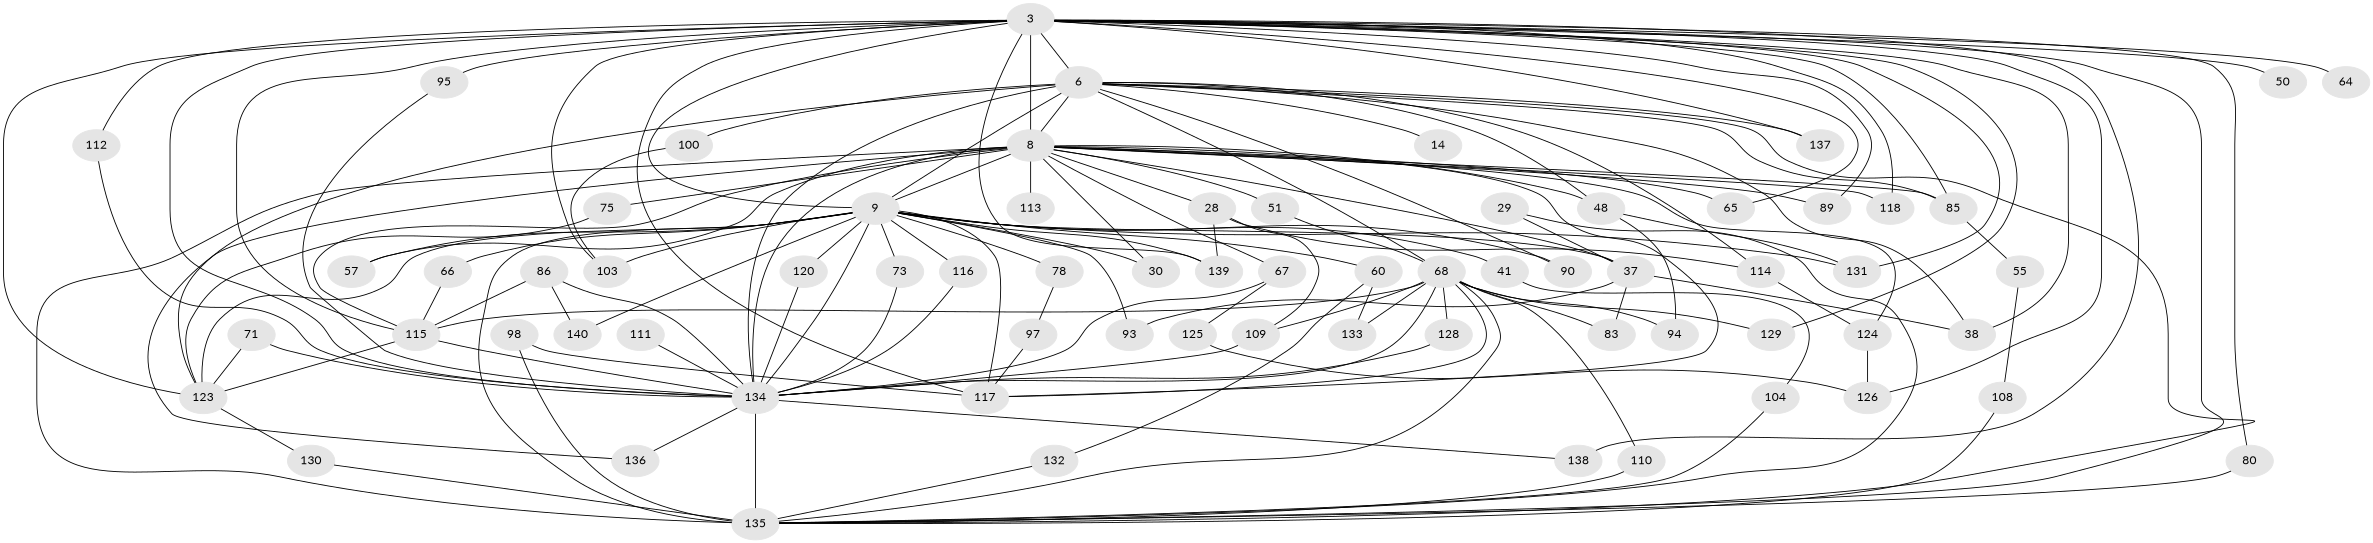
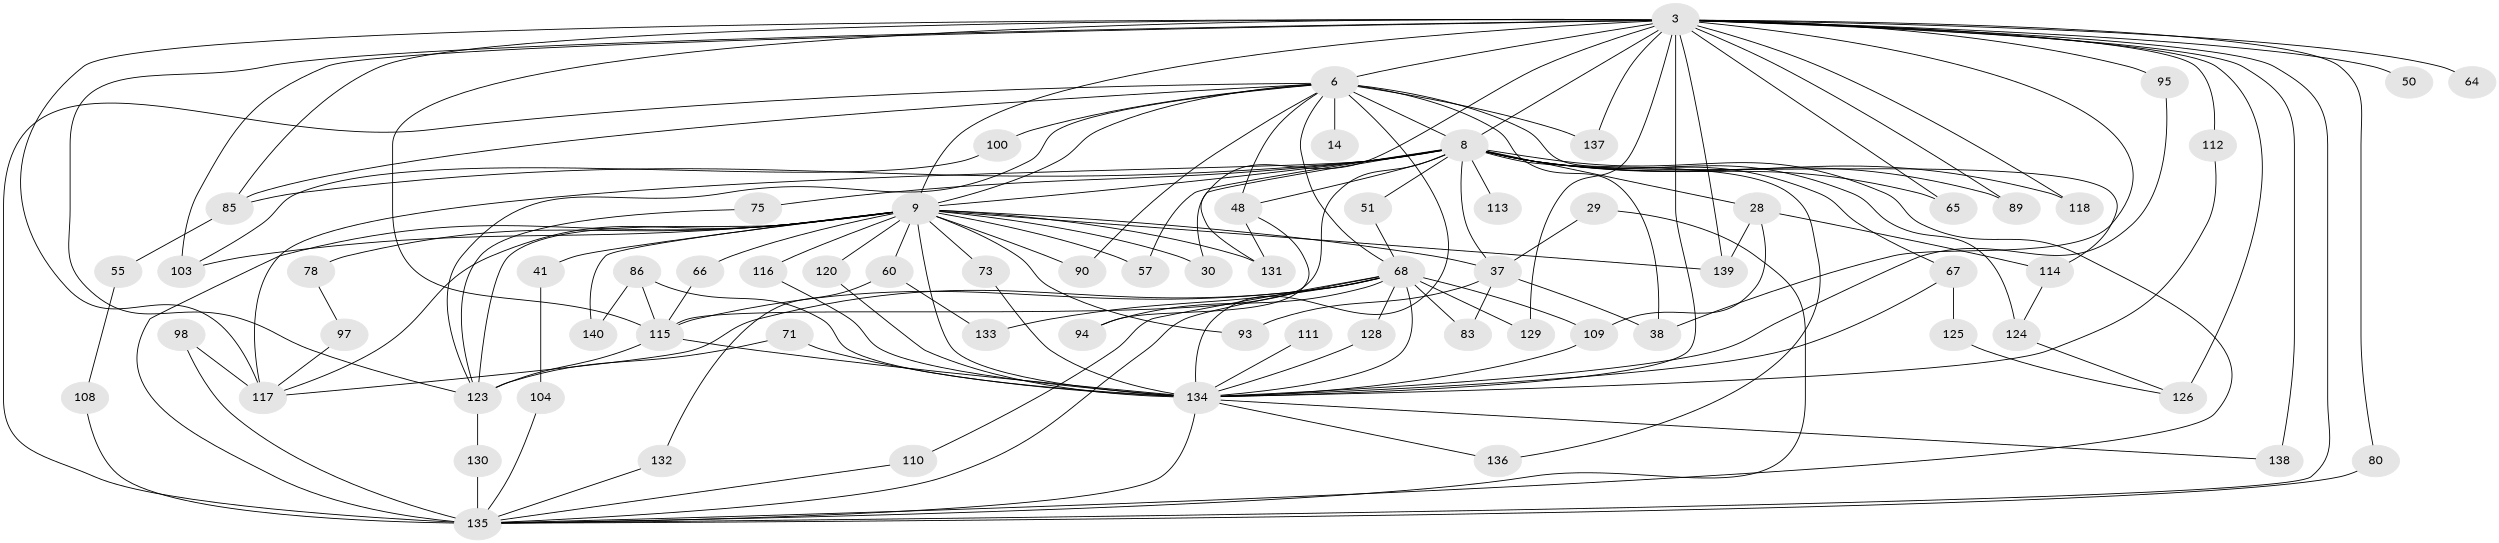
  graph {
    fontname=Lato
    node [color=gray90 fontname=Lato style=filled]
    edge [fontname=Lato]
    3 [super="+2"]
    6 [super="+5"]
    8 [super="+4"]
    9 [super="+7"]
    38 [super="+33"]
    50
    64
    65
    80
    85 [super="+53"]
    89 [super="+39"]
    95 [super="+35"]
    103 [super="+23"]
    112
    115 [super="+79+82+99"]
    117 [super="+63+96+58"]
    118
    123 [super="+47+26"]
    126 [super="+27"]
    129
    131 [super="+56"]
    134 [super="+36+119+52+76+122+10+102"]
    135 [super="+84+91+127+72+40"]
    137
    138 [super="+121"]
    139 [super="+107"]
    14
    48 [super="+34"]
    68 [super="+44+49"]
    90
    100
    114 [super="+101"]
    28
    30
    37 [super="+16"]
    51
    57
    67 [super="+61"]
    75
    113
    124 [super="+105+69"]
    136
    41
    60
    66
    73 [super="+62"]
    78
    93 [super="+32"]
    116
    120
    140
    55
    130
    94
    108
    109 [super="+45+87"]
    83
    133
    110
    128
    125
    104
    132
    97
    29
    71
    86
    98
    111
    3 -- 6 [weight=4]
    3 -- 8 [weight=4]
    3 -- 9 [weight=4]
    3 -- 38
    3 -- 50 [weight=2]
    3 -- 64 [weight=2]
    3 -- 65
    3 -- 80
    3 -- 85
    3 -- 89
    3 -- 95 [weight=2]
    3 -- 103 [weight=2]
    3 -- 112
    3 -- 115
    3 -- 117 [weight=2]
    3 -- 118
    3 -- 123
    3 -- 126 [weight=3]
    3 -- 129
    3 -- 131
    3 -- 134 [weight=5]
    3 -- 135
    3 -- 137
    3 -- 138
    3 -- 139 [weight=2]
    6 -- 8 [weight=4]
    6 -- 9 [weight=4]
    6 -- 38
    6 -- 85
    6 -- 123
    6 -- 134 [weight=6]
    6 -- 135 [weight=4]
    6 -- 137
    6 -- 14
    6 -- 48
    6 -- 68 [weight=4]
    6 -- 90
    6 -- 100
    6 -- 114
    8 -- 9 [weight=4]
    8 -- 65
    8 -- 85
    8 -- 89
    8 -- 115 [weight=4]
    8 -- 117
    8 -- 118
-   8 -- 134 [weight=9]
    8 -- 135 [weight=2]
    8 -- 48 [weight=2]
    8 -- 28 [weight=2]
    8 -- 30
    8 -- 37 [weight=2]
    8 -- 51
    8 -- 57
    8 -- 67
    8 -- 75
    8 -- 113 [weight=2]
    8 -- 124 [weight=3]
    8 -- 136
    9 -- 103 [weight=2]
    9 -- 117
    9 -- 123 [weight=2]
    9 -- 131
    9 -- 134 [weight=6]
    9 -- 135 [weight=6]
    9 -- 139
    9 -- 90
    9 -- 30
    9 -- 37
    9 -- 57
    9 -- 41 [weight=2]
    9 -- 60 [weight=2]
    9 -- 66
    9 -- 73
    9 -- 78 [weight=2]
    9 -- 93 [weight=2]
    9 -- 116
    9 -- 120
    9 -- 140
    80 -- 135
    85 -- 55 [weight=2]
    95 -- 134
    112 -- 134
    115 -- 123
    115 -- 134 [weight=2]
    123 -- 130
    134 -- 135 [weight=3]
    134 -- 138
    134 -- 136
    48 -- 131
    48 -- 94
    68 -- 115 [weight=2]
    68 -- 117
    68 -- 129
    68 -- 134
    68 -- 135
    68 -- 94
    68 -- 109 [weight=3]
    68 -- 83
    68 -- 133
    68 -- 110
    68 -- 128
    100 -- 103
    114 -- 124
    28 -- 139
    28 -- 114
    28 -- 109
    37 -- 38
    37 -- 93
    37 -- 83
    51 -- 68
    67 -- 134 [weight=2]
    67 -- 125
    75 -- 123
    124 -- 126
    41 -- 104
    60 -- 133
    60 -- 132
    66 -- 115
    73 -- 134
    78 -- 97
    116 -- 134
    120 -- 134
    55 -- 108
    130 -- 135
    108 -- 135
    109 -- 134
    110 -- 135
    128 -- 134
    125 -- 126
    104 -- 135
    132 -- 135
    97 -- 117
    29 -- 135
    29 -- 37
    71 -- 123
    71 -- 134
    86 -- 115
    86 -- 134 [weight=2]
    86 -- 140
    98 -- 117
    98 -- 135
    111 -- 134 [weight=2]
  }
